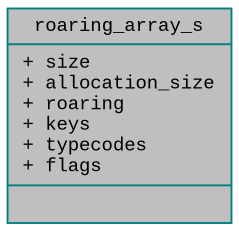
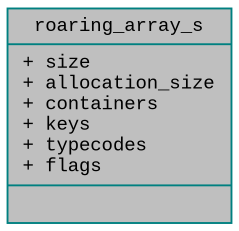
  digraph {
    fontname="Liberation Mono"
-   n1 [color=teal fillcolor=grey75 fontcolor=black fontname="Liberation Mono" fontsize=10 height=0.2 label="{roaring_array_s\n|+ size\l+ allocation_size\l+ roaring\l+ keys\l+ typecodes\l+ flags\l|}" shape=record style=filled width=0.4]
+   n1 [color=teal fillcolor=grey75 fontcolor=black fontname="Liberation Mono" fontsize=10 height=0.2 label="{roaring_array_s\n|+ size\l+ allocation_size\l+ containers\l+ keys\l+ typecodes\l+ flags\l|}" shape=record style=filled width=0.4]
  }
